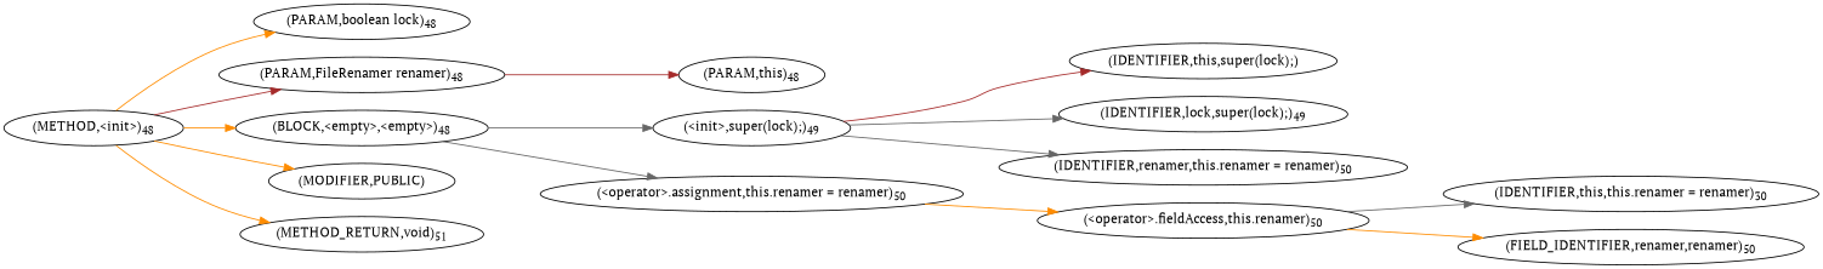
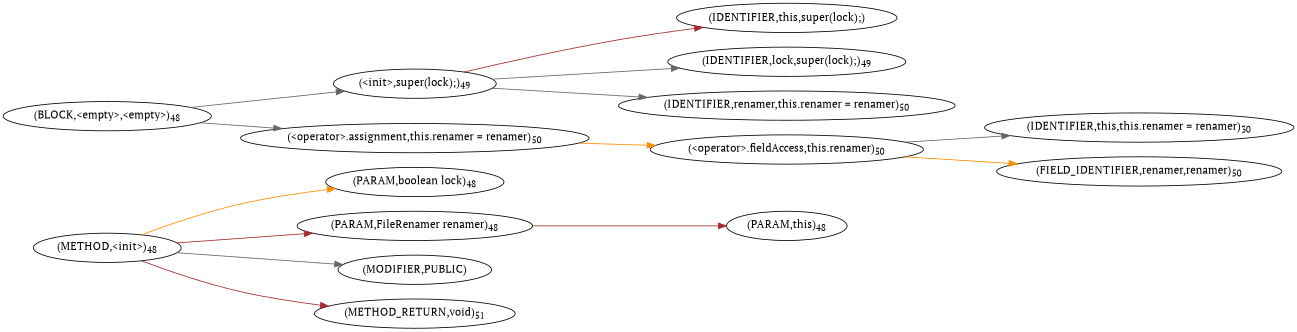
  digraph {
    fontname="PT Serif"
    rankdir=LR
    node [fontname="PT Serif"]
    edge [color=darkorange fontname="PT Serif"]
    n1 [label=<(METHOD,&lt;init&gt;)<SUB>48</SUB>>]
    n2 [label=<(PARAM,boolean lock)<SUB>48</SUB>>]
    n3 [label=<(PARAM,FileRenamer renamer)<SUB>48</SUB>>]
    n4 [label=<(BLOCK,&lt;empty&gt;,&lt;empty&gt;)<SUB>48</SUB>>]
    n5 [label=<(MODIFIER,PUBLIC)>]
    n6 [label=<(METHOD_RETURN,void)<SUB>51</SUB>>]
    n7 [label=<(PARAM,this)<SUB>48</SUB>>]
    n8 [label=<(&lt;init&gt;,super(lock);)<SUB>49</SUB>>]
    n9 [label=<(&lt;operator&gt;.assignment,this.renamer = renamer)<SUB>50</SUB>>]
    n10 [label=<(IDENTIFIER,this,super(lock);)>]
    n11 [label=<(IDENTIFIER,lock,super(lock);)<SUB>49</SUB>>]
    n12 [label=<(IDENTIFIER,renamer,this.renamer = renamer)<SUB>50</SUB>>]
    n13 [label=<(&lt;operator&gt;.fieldAccess,this.renamer)<SUB>50</SUB>>]
    n14 [label=<(IDENTIFIER,this,this.renamer = renamer)<SUB>30</SUB>>]
    n15 [label=<(FIELD_IDENTIFIER,renamer,renamer)<SUB>50</SUB>>]
    n1 -> n2
    n1 -> n3 [color=brown]
-   n1 -> n4
-   n1 -> n5
-   n1 -> n6
+   n1 -> n5 [color=gray40]
+   n1 -> n6 [color=brown]
    n3 -> n7 [color=brown]
    n4 -> n8 [color=gray40]
    n4 -> n9 [color=gray40]
    n8 -> n10 [color=brown]
    n8 -> n11 [color=gray40]
    n8 -> n12 [color=gray40]
    n9 -> n13
    n13 -> n14 [color=gray40]
    n13 -> n15
  }
